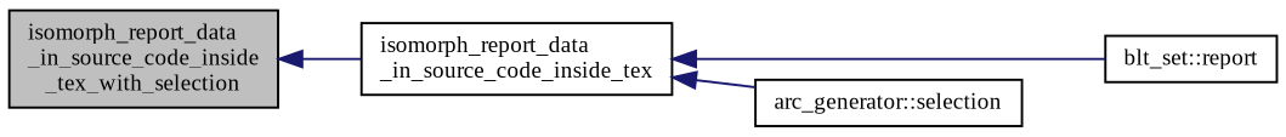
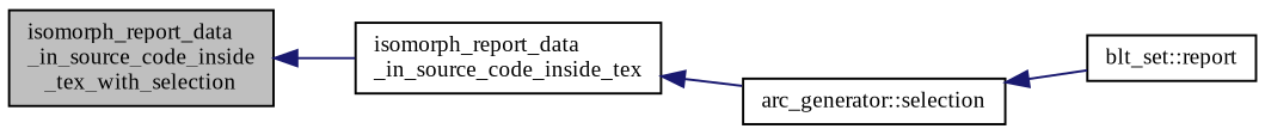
  digraph {
    fontname="Liberation Serif"
    rankdir=LR
    node [color=black fillcolor=white fontname="Liberation Serif" fontsize=10 shape=record style=filled]
    edge [color=midnightblue dir=back fontname="Liberation Serif" fontsize=10 labelfontname=Helvetica labelfontsize=10 style=solid]
    n1 [fillcolor=grey75 fontcolor=black height=0.2 label="isomorph_report_data\l_in_source_code_inside\l_tex_with_selection" width=0.4]
    n2 [height=0.2 label="isomorph_report_data\l_in_source_code_inside_tex" width=0.4]
    n3 [height=0.2 label="blt_set::report" width=0.4]
    n4 [height=0.2 label="arc_generator::selection" width=0.4]
    n1 -> n2
-   n2 -> n3
+   n4 -> n3
    n2 -> n4
  }
